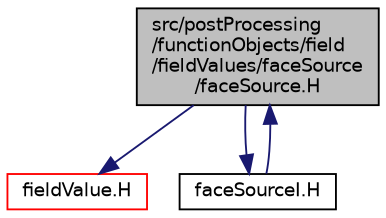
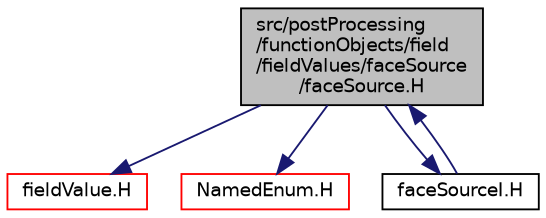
  digraph {
    node [color=black fontname=Helvetica fontsize=10 shape=record]
    edge [color=midnightblue fontname=Helvetica fontsize=10 labelfontname=Helvetica labelfontsize=10 style=solid]
    n1 [fillcolor=grey75 fontcolor=black height=0.2 label="src/postProcessing\l/functionObjects/field\l/fieldValues/faceSource\l/faceSource.H" style=filled width=0.4]
    n2 [color=red height=0.2 label="fieldValue.H" width=0.4]
+   n3 [color=red height=0.2 label="NamedEnum.H" width=0.4]
    n4 [height=0.2 label="faceSourceI.H" width=0.4]
    n1 -> n2
+   n1 -> n3
    n1 -> n4
    n4 -> n1
  }
